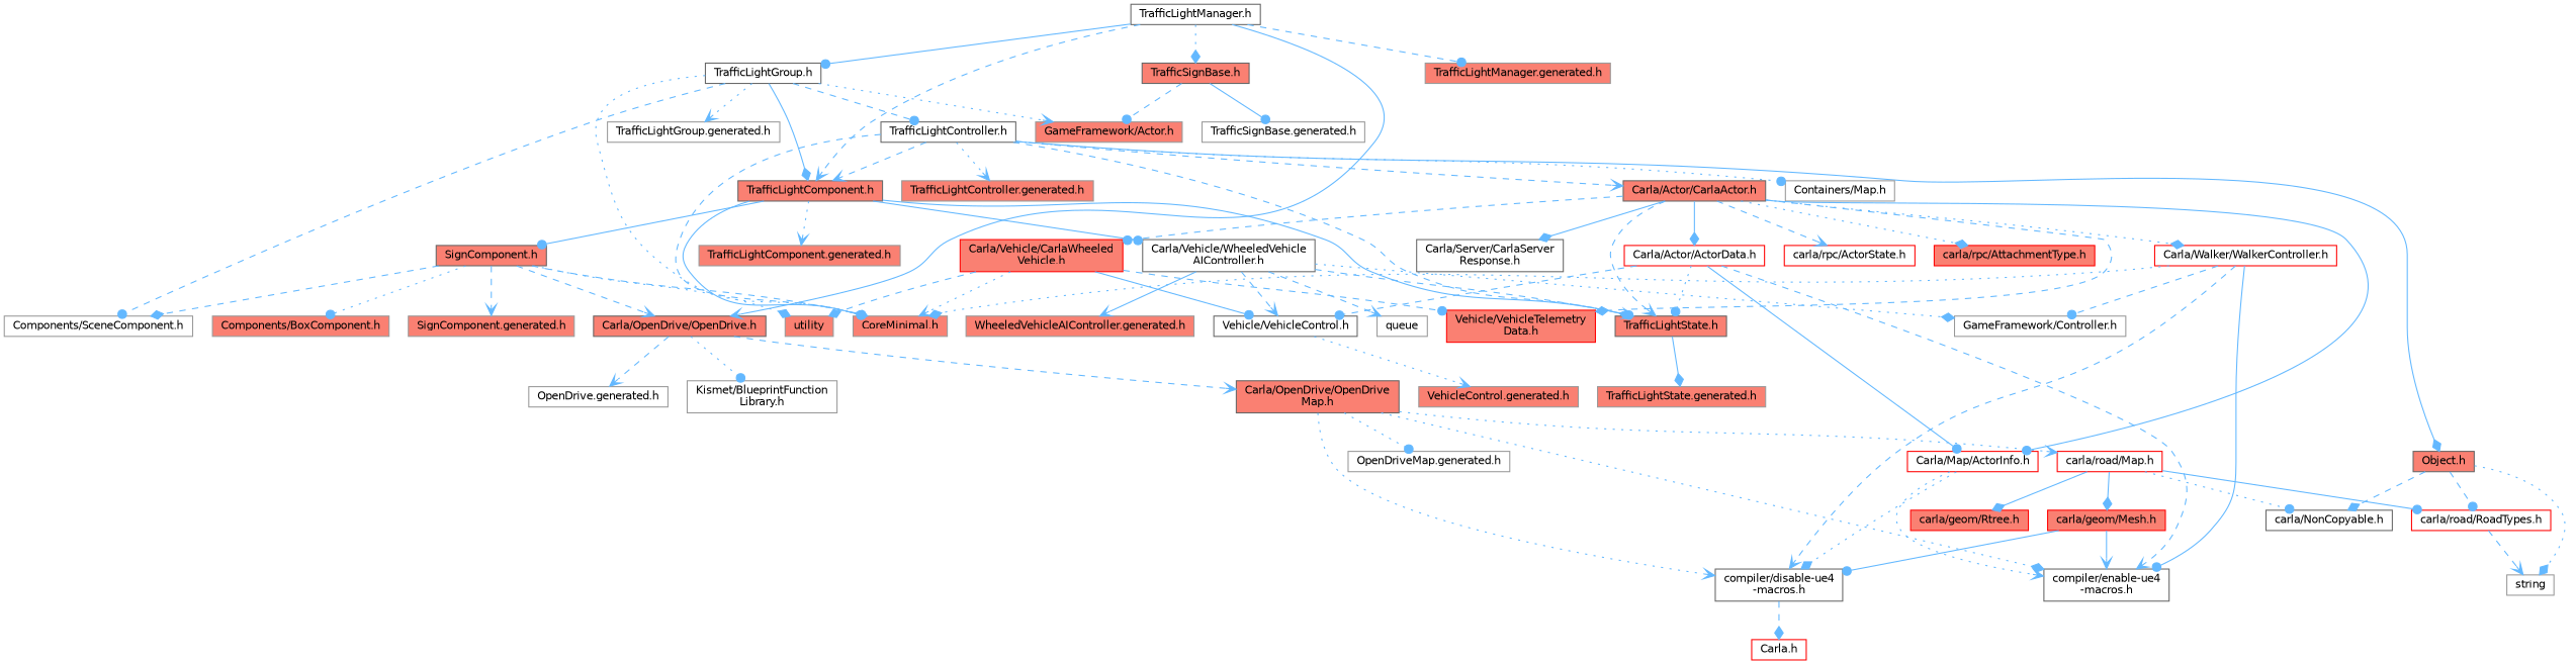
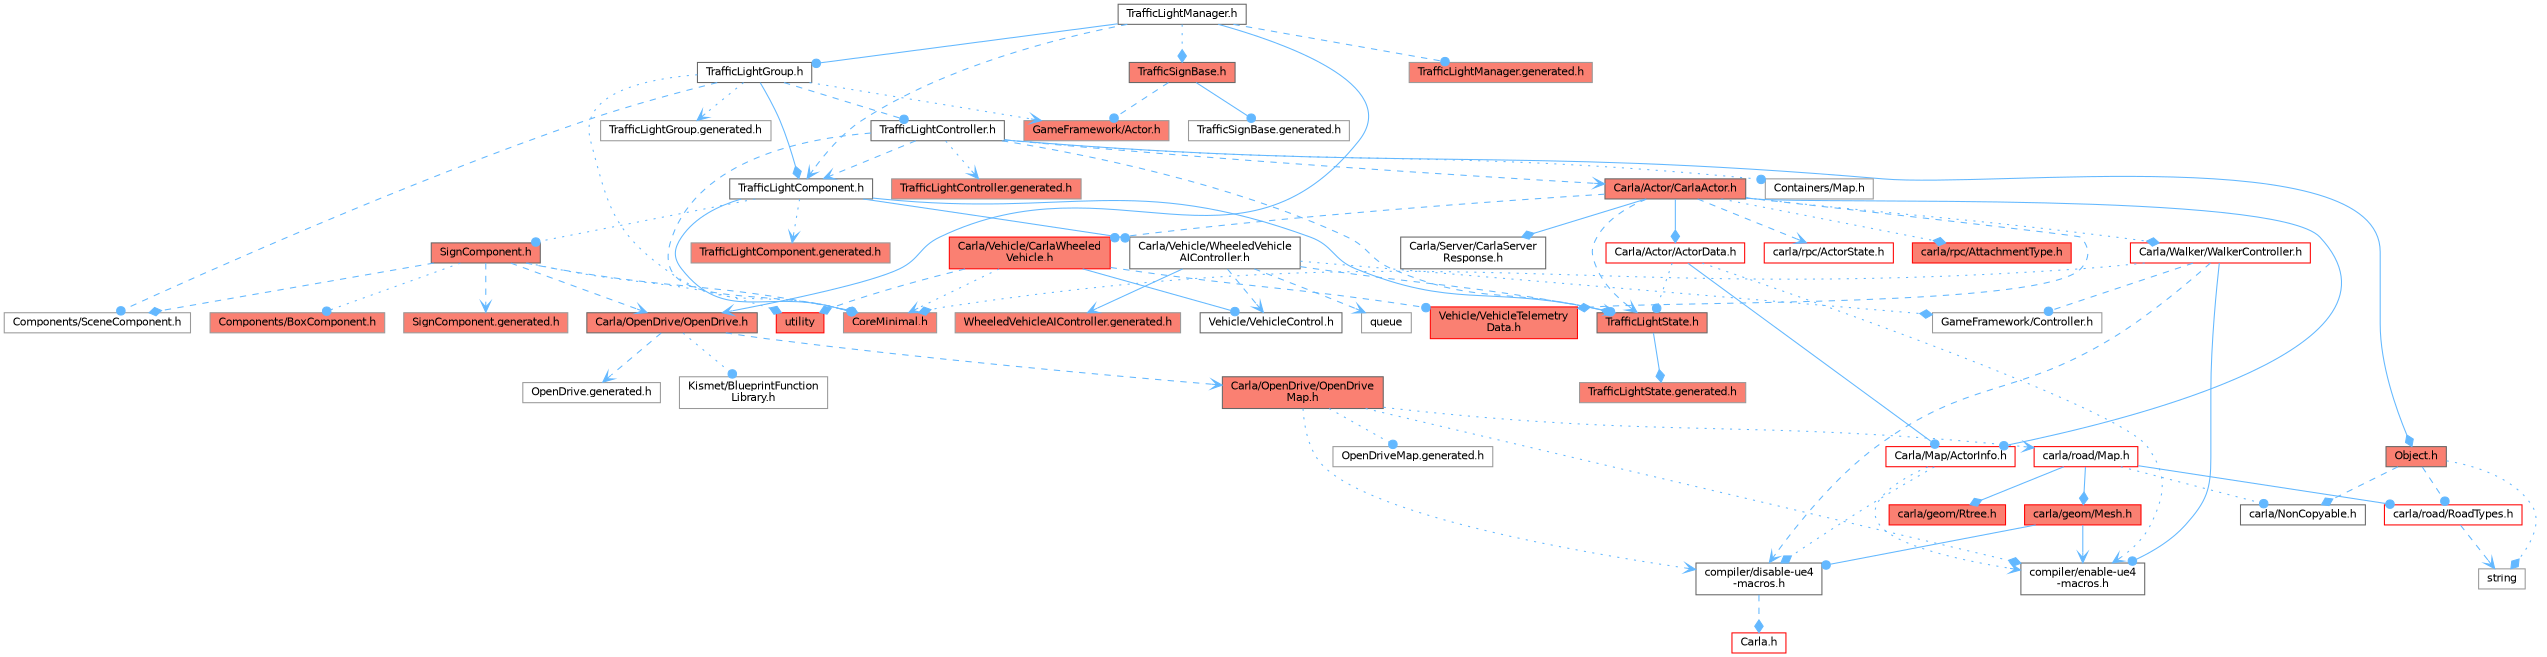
  digraph {
    node [color=grey60 fillcolor=white fontname=Helvetica fontsize=10 shape=box style=filled]
    edge [arrowhead=dot color=steelblue1 fontname=Helvetica fontsize=10 labelfontname=Helvetica labelfontsize=10 style=dashed]
    n1 [color=gray40 fontcolor=black height=0.2 label="TrafficLightManager.h" width=0.4]
-   n2 [color=grey40 fillcolor=salmon height=0.2 label="TrafficLightComponent.h" width=0.4]
+   n2 [color=grey40 height=0.2 label="TrafficLightComponent.h" width=0.4]
    n3 [color=grey40 fillcolor=salmon height=0.2 label="Carla/OpenDrive/OpenDrive.h" width=0.4]
    n4 [color=grey40 height=0.2 label="TrafficLightGroup.h" width=0.4]
    n5 [color=grey40 fillcolor=salmon height=0.2 label="TrafficSignBase.h" width=0.4]
    n6 [fillcolor=salmon height=0.2 label="TrafficLightManager.generated.h" width=0.4]
    n7 [fillcolor=salmon height=0.2 label="CoreMinimal.h" width=0.4]
    n8 [color=grey40 fillcolor=salmon height=0.2 label="SignComponent.h" width=0.4]
    n9 [color=grey40 fillcolor=salmon height=0.2 label="TrafficLightState.h" width=0.4]
    n10 [color=grey40 height=0.2 label="Carla/Vehicle/WheeledVehicle\lAIController.h" width=0.4]
    n11 [fillcolor=salmon height=0.2 label="TrafficLightComponent.generated.h" width=0.4]
    n12 [color=grey40 fillcolor=salmon height=0.2 label="Carla/OpenDrive/OpenDrive\lMap.h" width=0.4]
    n13 [height=0.2 label="Kismet/BlueprintFunction\lLibrary.h" width=0.4]
    n14 [height=0.2 label="OpenDrive.generated.h" width=0.4]
    n15 [height=0.2 label="Components/SceneComponent.h" width=0.4]
    n16 [fillcolor=salmon height=0.2 label="GameFramework/Actor.h" width=0.4]
    n17 [color=grey40 height=0.2 label="TrafficLightController.h" width=0.4]
    n18 [height=0.2 label="TrafficLightGroup.generated.h" width=0.4]
    n19 [height=0.2 label="TrafficSignBase.generated.h" width=0.4]
    n20 [fillcolor=salmon height=0.2 label="Components/BoxComponent.h" width=0.4]
-   n21 [fillcolor=salmon height=0.2 label=utility width=0.4]
+   n21 [color=red fillcolor=salmon height=0.2 label=utility width=0.4]
    n22 [fillcolor=salmon height=0.2 label="SignComponent.generated.h" width=0.4]
    n23 [fillcolor=salmon height=0.2 label="TrafficLightState.generated.h" width=0.4]
    n24 [height=0.2 label=queue width=0.4]
    n25 [height=0.2 label="GameFramework/Controller.h" width=0.4]
    n26 [color=grey40 height=0.2 label="Vehicle/VehicleControl.h" width=0.4]
    n27 [fillcolor=salmon height=0.2 label="WheeledVehicleAIController.generated.h" width=0.4]
    n28 [color=grey40 height=0.2 label="compiler/disable-ue4\l-macros.h" width=0.4]
    n29 [color=red height=0.2 label="carla/road/Map.h" width=0.4]
    n30 [color=grey40 height=0.2 label="compiler/enable-ue4\l-macros.h" width=0.4]
    n31 [height=0.2 label="OpenDriveMap.generated.h" width=0.4]
    n32 [color=red height=0.2 label="Carla.h" width=0.4]
    n33 [color=red fillcolor=salmon height=0.2 label="carla/geom/Mesh.h" width=0.4]
    n34 [color=red fillcolor=salmon height=0.2 label="carla/geom/Rtree.h" width=0.4]
    n35 [color=grey40 height=0.2 label="carla/NonCopyable.h" width=0.4]
    n36 [color=red height=0.2 label="carla/road/RoadTypes.h" width=0.4]
    n37 [height=0.2 label=string width=0.4]
-   n38 [fillcolor=salmon height=0.2 label="VehicleControl.generated.h" width=0.4]
    n39 [color=grey40 fillcolor=salmon height=0.2 label="Object.h" width=0.4]
    n40 [height=0.2 label="Containers/Map.h" width=0.4]
    n41 [color=grey40 fillcolor=salmon height=0.2 label="Carla/Actor/CarlaActor.h" width=0.4]
    n42 [fillcolor=salmon height=0.2 label="TrafficLightController.generated.h" width=0.4]
    n43 [color=red height=0.2 label="Carla/Map/ActorInfo.h" width=0.4]
    n44 [color=red height=0.2 label="Carla/Actor/ActorData.h" width=0.4]
    n45 [color=red fillcolor=salmon height=0.2 label="Carla/Vehicle/CarlaWheeled\lVehicle.h" width=0.4]
    n46 [color=red fillcolor=salmon height=0.2 label="Vehicle/VehicleTelemetry\lData.h" width=0.4]
    n47 [color=red height=0.2 label="Carla/Walker/WalkerController.h" width=0.4]
    n48 [color=red height=0.2 label="carla/rpc/ActorState.h" width=0.4]
    n49 [color=red fillcolor=salmon height=0.2 label="carla/rpc/AttachmentType.h" width=0.4]
    n50 [color=grey40 height=0.2 label="Carla/Server/CarlaServer\lResponse.h" width=0.4]
    n1 -> n2 [arrowhead=vee]
    n1 -> n3 [arrowhead=vee style=solid]
    n1 -> n4 [style=solid]
    n1 -> n5 [arrowhead=diamond style=dotted]
    n1 -> n6
    n2 -> n7 [style=solid]
-   n2 -> n8 [style=solid]
+   n2 -> n8 [style=dotted]
    n2 -> n9 [style=solid]
    n2 -> n10 [style=solid]
    n2 -> n11 [arrowhead=vee style=dotted]
    n3 -> n12 [arrowhead=vee]
    n3 -> n13 [style=dotted]
    n3 -> n14 [arrowhead=vee]
    n4 -> n2 [arrowhead=diamond style=solid]
    n4 -> n7 [style=dotted]
    n4 -> n15
    n4 -> n16 [arrowhead=vee style=dotted]
    n4 -> n17
    n4 -> n18 [arrowhead=vee style=dotted]
    n5 -> n16
    n5 -> n19 [style=solid]
    n8 -> n3 [arrowhead=vee]
    n8 -> n7 [arrowhead=diamond]
    n8 -> n15 [arrowhead=diamond]
    n8 -> n20 [style=dotted]
    n8 -> n21 [arrowhead=diamond style=dotted]
    n8 -> n22 [arrowhead=vee]
    n9 -> n23 [arrowhead=diamond style=solid]
    n10 -> n9 [arrowhead=vee]
    n10 -> n24 [arrowhead=vee]
    n10 -> n25 [arrowhead=diamond style=dotted]
    n10 -> n26 [arrowhead=vee]
    n10 -> n27 [arrowhead=vee style=solid]
    n12 -> n28 [arrowhead=vee style=dotted]
    n12 -> n29 [arrowhead=vee style=dotted]
    n12 -> n30 [arrowhead=diamond style=dotted]
    n12 -> n31 [style=dotted]
    n17 -> n2 [arrowhead=vee]
    n17 -> n7
    n17 -> n9 [arrowhead=diamond]
    n17 -> n39 [arrowhead=diamond style=solid]
    n17 -> n40 [style=dotted]
    n17 -> n41 [arrowhead=vee]
    n17 -> n42 [arrowhead=vee style=dotted]
-   n26 -> n38 [arrowhead=vee style=dotted]
    n28 -> n32 [arrowhead=diamond]
    n29 -> n33 [arrowhead=diamond style=solid]
    n29 -> n34 [arrowhead=diamond style=solid]
    n29 -> n35 [style=dotted]
    n29 -> n36 [style=solid]
    n33 -> n28 [style=solid]
    n33 -> n30 [arrowhead=vee style=solid]
    n36 -> n37 [arrowhead=vee]
    n39 -> n35 [arrowhead=diamond]
    n39 -> n36
    n39 -> n37 [arrowhead=diamond style=dotted]
    n41 -> n9 [arrowhead=vee]
    n41 -> n43 [style=solid]
    n41 -> n44 [arrowhead=diamond style=solid]
    n41 -> n45
    n41 -> n46 [arrowhead=diamond]
    n41 -> n47 [arrowhead=diamond style=dotted]
    n41 -> n48 [arrowhead=vee]
    n41 -> n49 [arrowhead=diamond style=dotted]
    n41 -> n50 [arrowhead=diamond style=solid]
    n43 -> n28 [arrowhead=diamond style=dotted]
    n43 -> n30 [arrowhead=vee style=dotted]
    n44 -> n9 [style=dotted]
-   n44 -> n26
-   n44 -> n30 [arrowhead=vee]
+   n44 -> n30 [arrowhead=vee style=dotted]
    n44 -> n43 [style=solid]
    n45 -> n7 [arrowhead=vee style=dotted]
    n45 -> n21 [arrowhead=diamond]
    n45 -> n26 [style=solid]
    n45 -> n46
    n47 -> n7 [arrowhead=diamond style=dotted]
    n47 -> n25
    n47 -> n28 [arrowhead=vee]
    n47 -> n30 [style=solid]
  }
